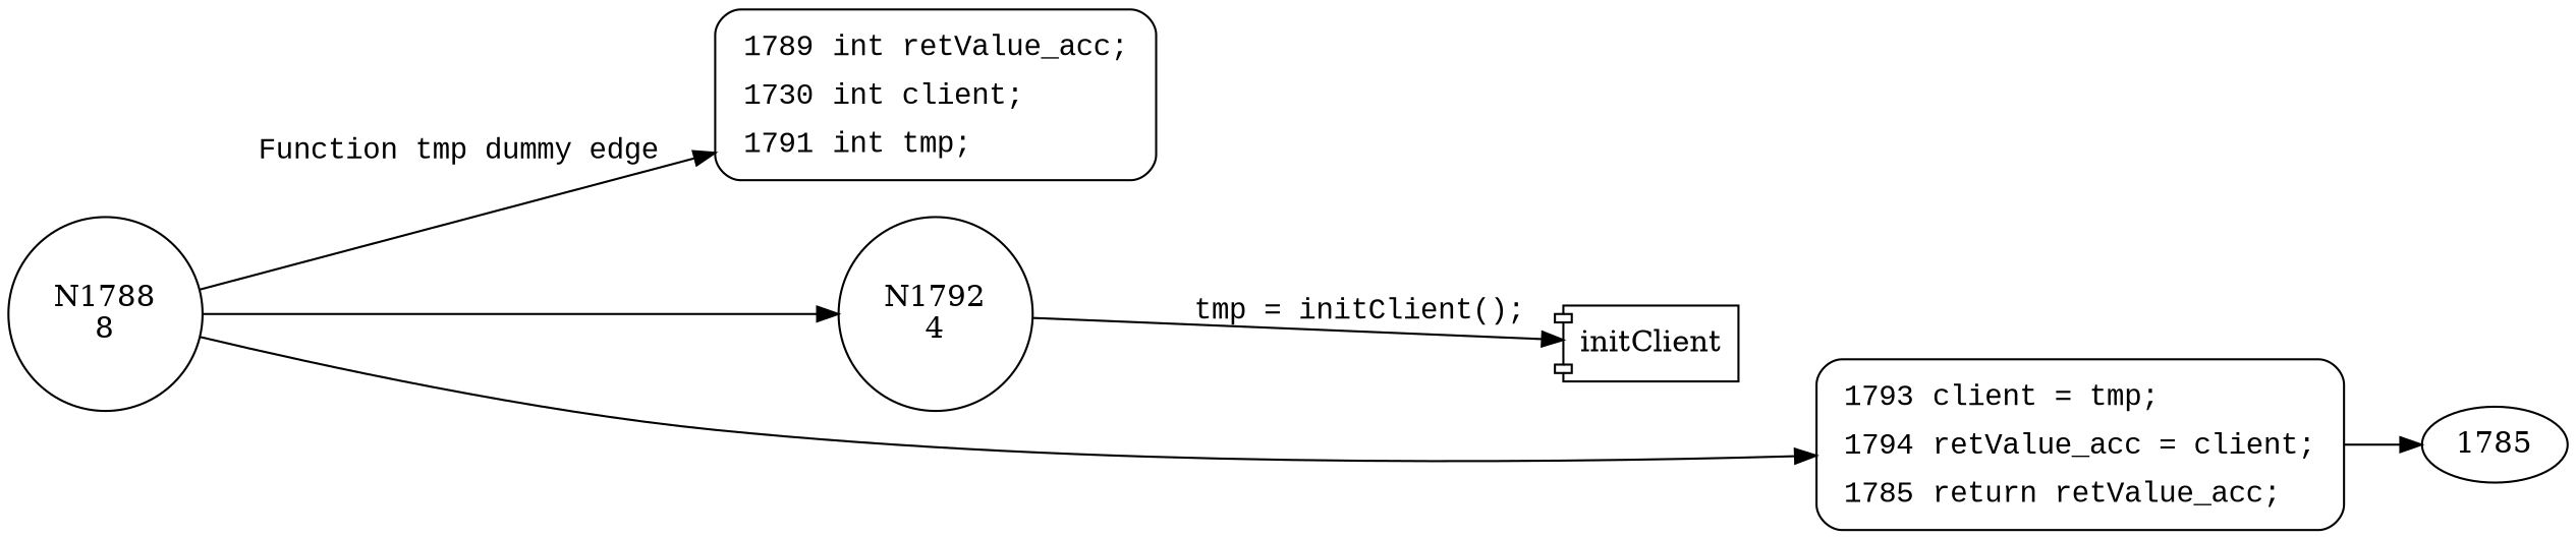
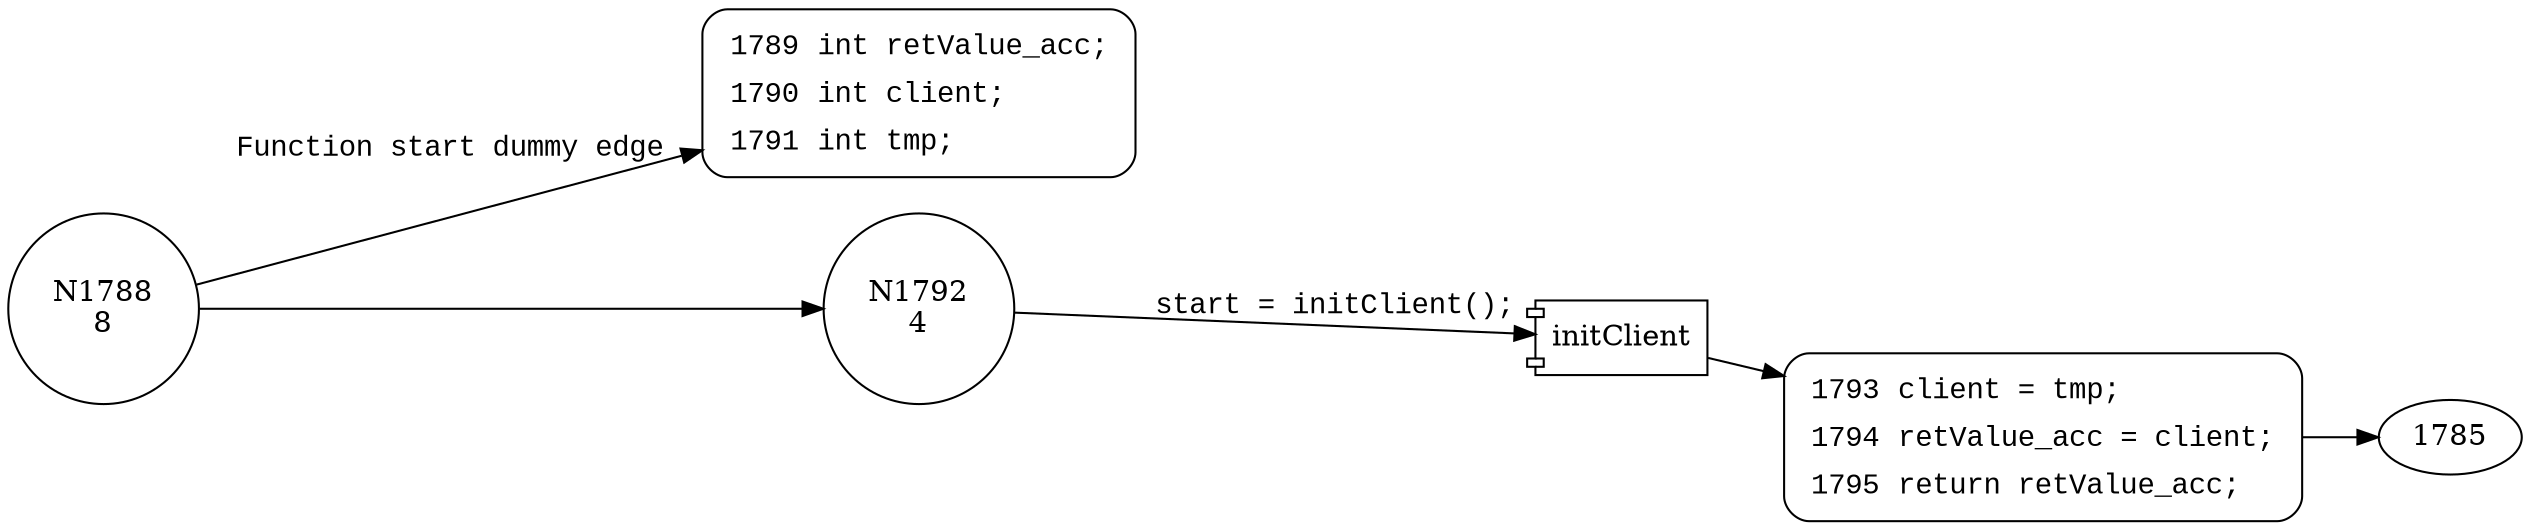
  digraph {
    rankdir=LR
    node [shape=circle]
    edge [fontname="Courier New"]
    n1 [label="N1788\n8"]
-   n2 [fillcolor=white fontname="Courier New" label=<<table border="0" cellborder="0" cellpadding="3" bgcolor="white"><tr><td align="right">1789</td><td align="left">int retValue_acc;</td></tr><tr><td align="right">1730</td><td align="left">int client;</td></tr><tr><td align="right">1791</td><td align="left">int tmp;</td></tr></table>> penwidth=1 shape=Mrecord style="filled,bold"]
+   n2 [fillcolor=white fontname="Courier New" label=<<table border="0" cellborder="0" cellpadding="3" bgcolor="white"><tr><td align="right">1789</td><td align="left">int retValue_acc;</td></tr><tr><td align="right">1790</td><td align="left">int client;</td></tr><tr><td align="right">1791</td><td align="left">int tmp;</td></tr></table>> penwidth=1 shape=Mrecord style="filled,bold"]
    n3 [label="N1792\n4"]
    n4 [label=initClient shape=component]
-   n5 [fillcolor=white fontname="Courier New" label=<<table border="0" cellborder="0" cellpadding="3" bgcolor="white"><tr><td align="right">1793</td><td align="left">client = tmp;</td></tr><tr><td align="right">1794</td><td align="left">retValue_acc = client;</td></tr><tr><td align="right">1785</td><td align="left">return retValue_acc;</td></tr></table>> penwidth=1 shape=Mrecord style="filled,bold"]
+   n5 [fillcolor=white fontname="Courier New" label=<<table border="0" cellborder="0" cellpadding="3" bgcolor="white"><tr><td align="right">1793</td><td align="left">client = tmp;</td></tr><tr><td align="right">1794</td><td align="left">retValue_acc = client;</td></tr><tr><td align="right">1795</td><td align="left">return retValue_acc;</td></tr></table>> penwidth=1 shape=Mrecord style="filled,bold"]
    n6 [label=1785 shape=""]
-   n1 -> n2 [label="Function tmp dummy edge"]
+   n1 -> n2 [label="Function start dummy edge"]
    n1 -> n3 [fontname=""]
-   n3 -> n4 [label="tmp = initClient();"]
-   n1 -> n5
+   n3 -> n4 [label="start = initClient();"]
+   n4 -> n5
    n5 -> n6 [fontname=""]
  }
